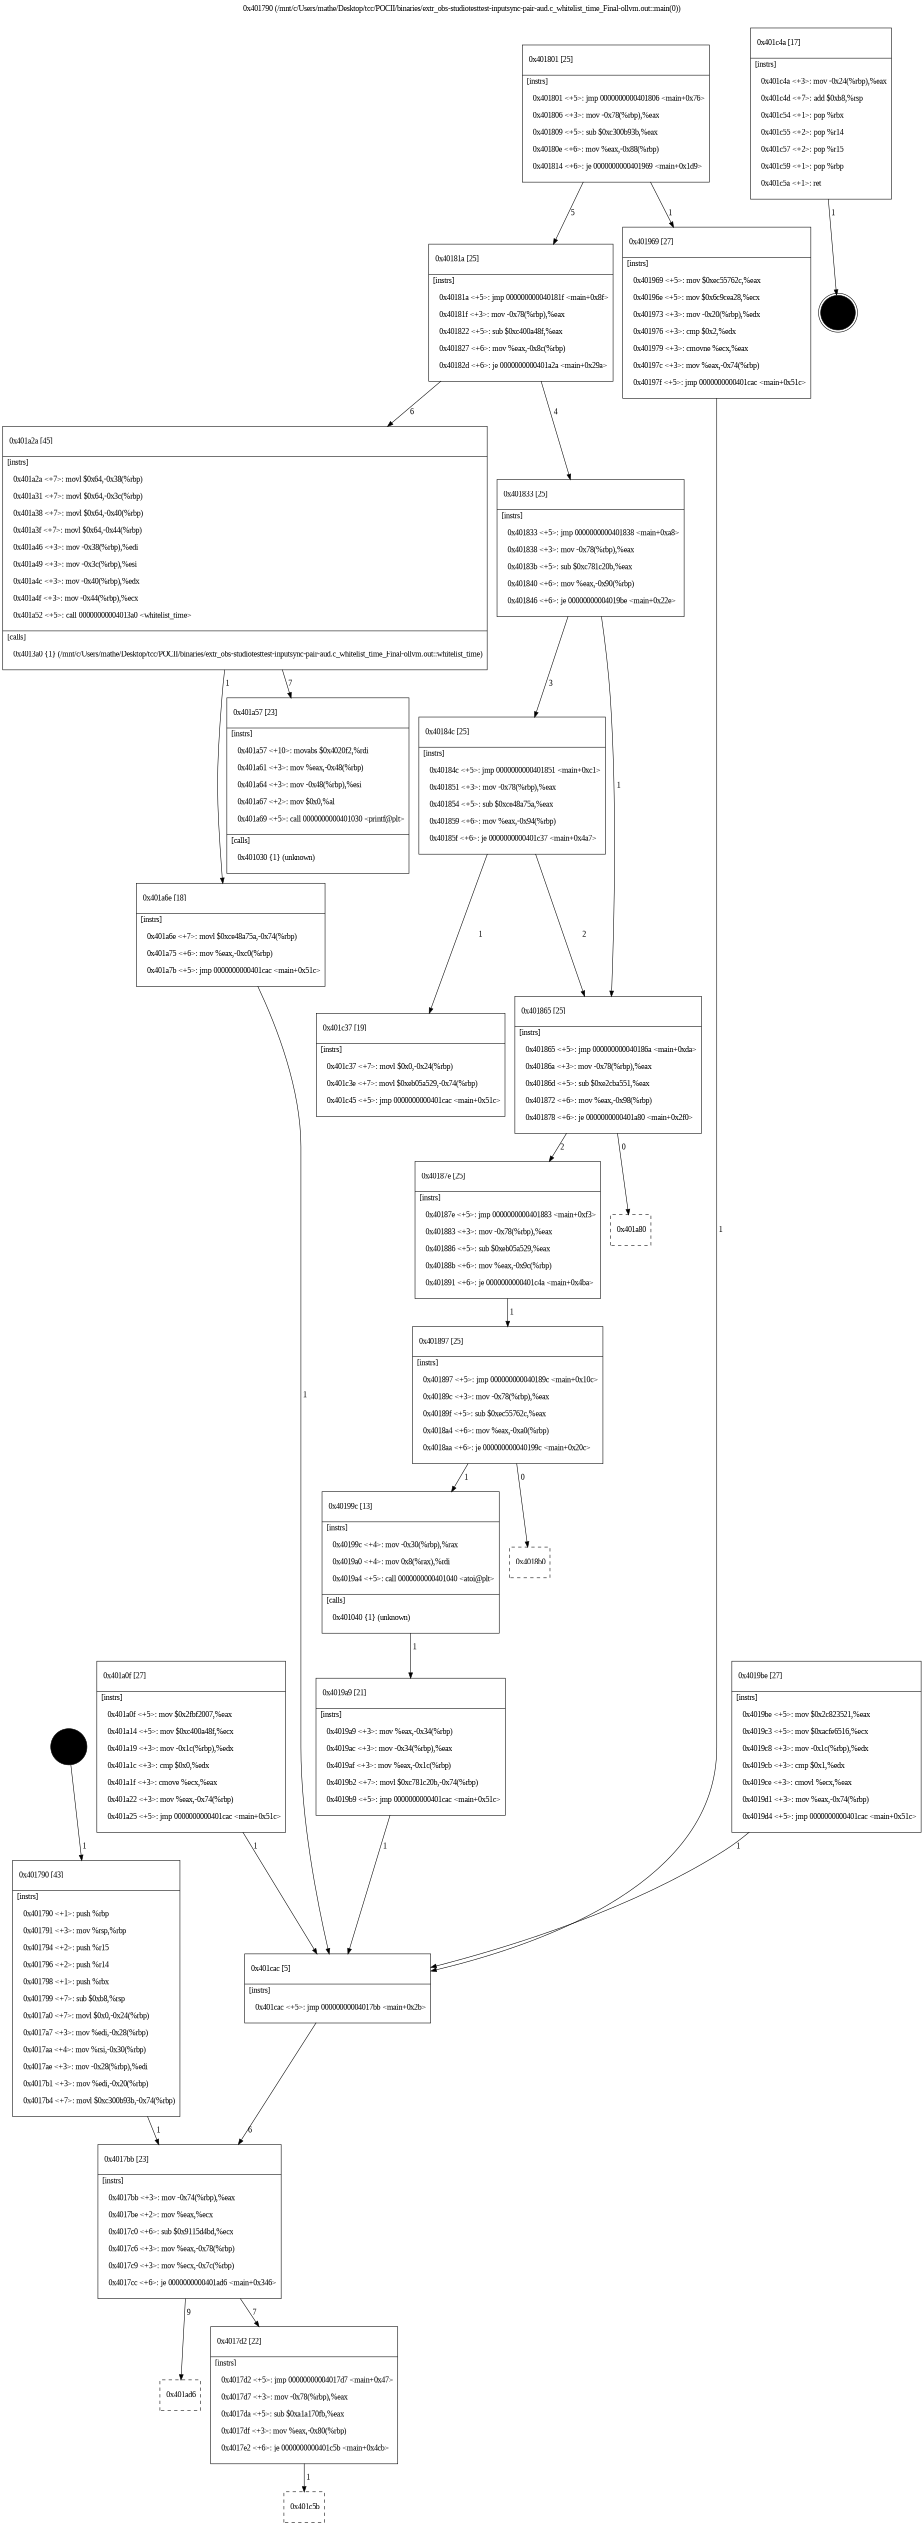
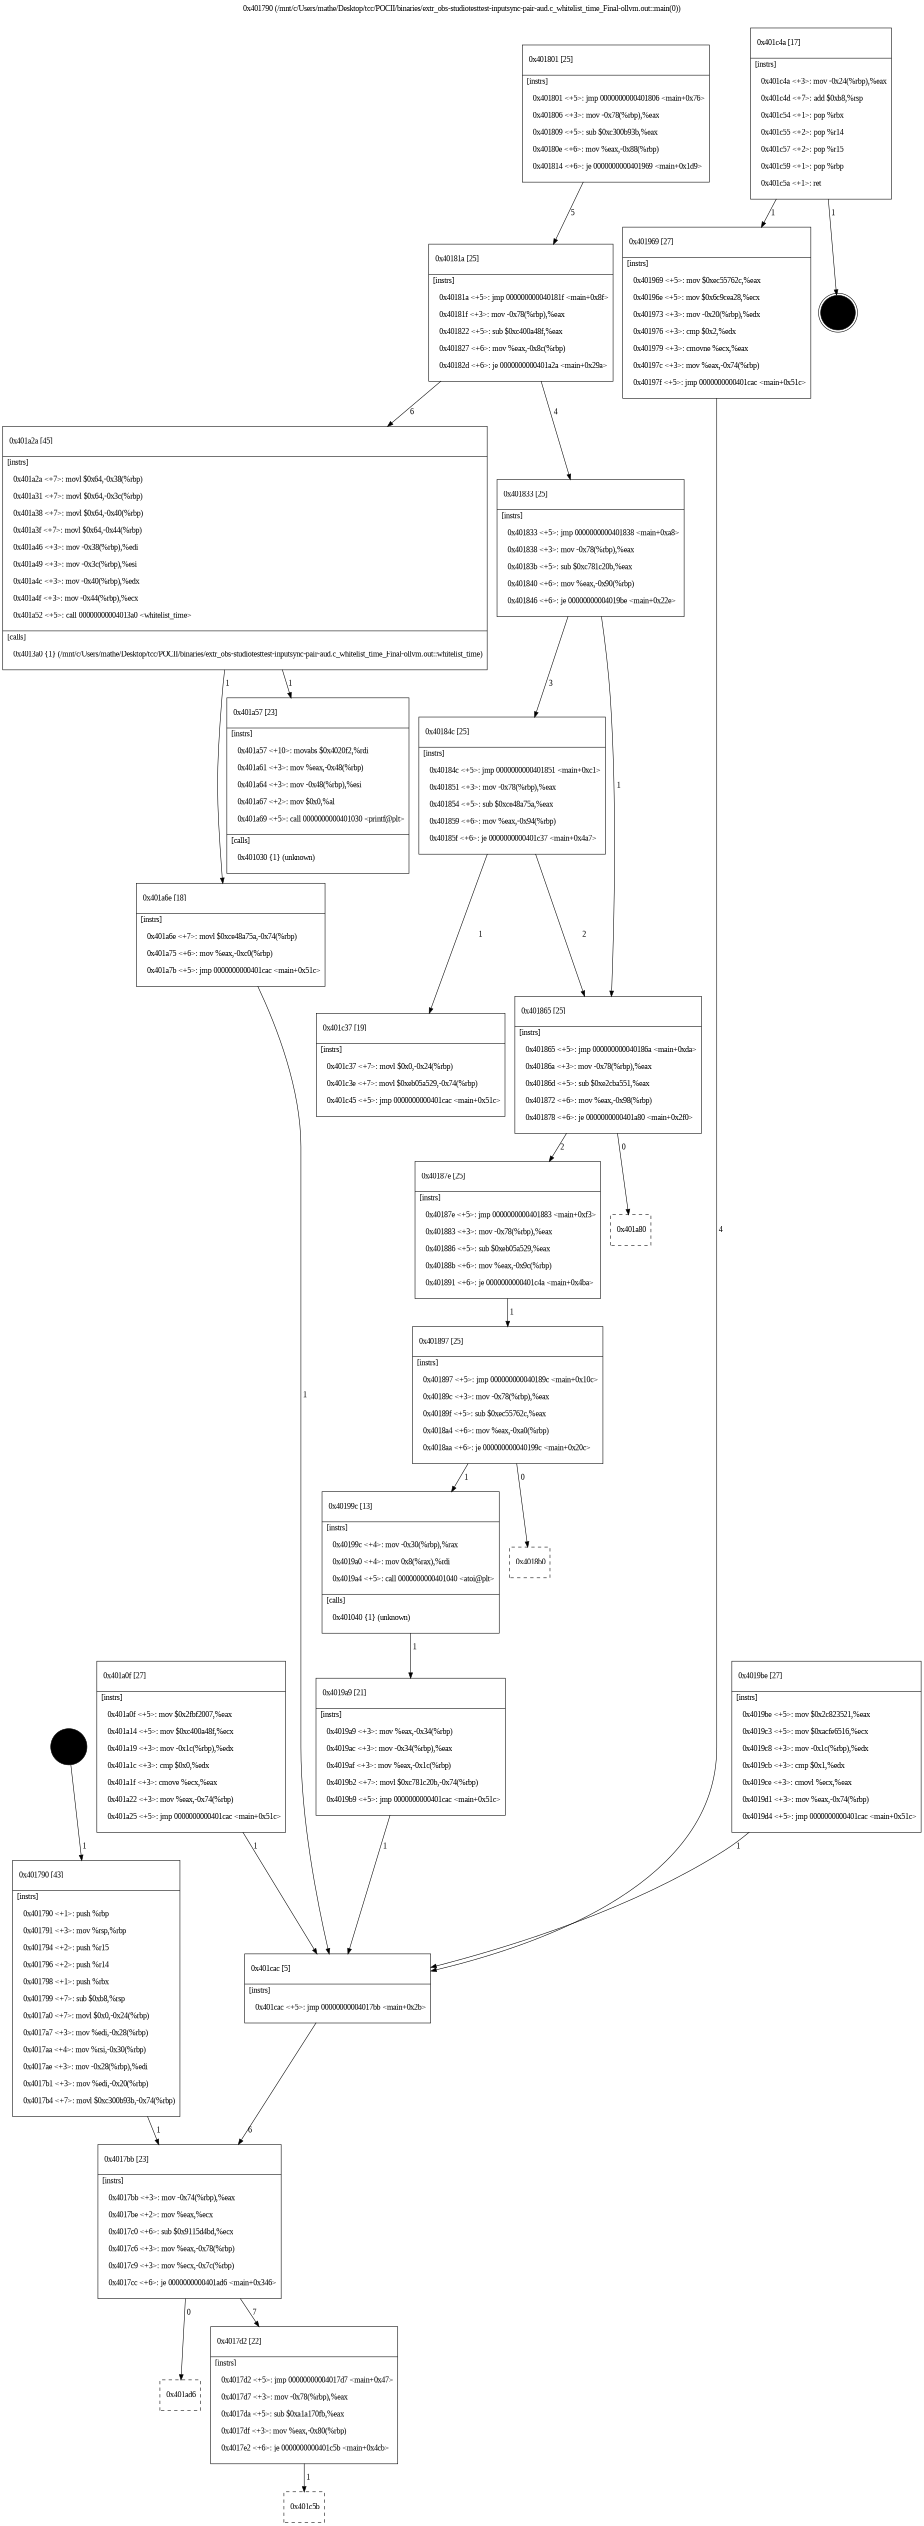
  digraph {
    fontname="Liberation Serif"
    label="0x401790 (/mnt/c/Users/mathe/Desktop/tcc/POCII/binaries/extr_obs-studiotesttest-inputsync-pair-aud.c_whitelist_time_Final-ollvm.out::main(0))"
    labelloc=t
    node [fontname="Liberation Serif" shape=record]
    edge [fontname="Liberation Serif"]
    Entry [fillcolor=black height=0.3 shape=circle style=filled width=0.3]
    n2 [label="{\n     0x401790 [43]\l\n     | [instrs]\l\n     &nbsp;&nbsp;0x401790 \<+1\>: push %rbp\l\n     &nbsp;&nbsp;0x401791 \<+3\>: mov %rsp,%rbp\l\n     &nbsp;&nbsp;0x401794 \<+2\>: push %r15\l\n     &nbsp;&nbsp;0x401796 \<+2\>: push %r14\l\n     &nbsp;&nbsp;0x401798 \<+1\>: push %rbx\l\n     &nbsp;&nbsp;0x401799 \<+7\>: sub $0xb8,%rsp\l\n     &nbsp;&nbsp;0x4017a0 \<+7\>: movl $0x0,-0x24(%rbp)\l\n     &nbsp;&nbsp;0x4017a7 \<+3\>: mov %edi,-0x28(%rbp)\l\n     &nbsp;&nbsp;0x4017aa \<+4\>: mov %rsi,-0x30(%rbp)\l\n     &nbsp;&nbsp;0x4017ae \<+3\>: mov -0x28(%rbp),%edi\l\n     &nbsp;&nbsp;0x4017b1 \<+3\>: mov %edi,-0x20(%rbp)\l\n     &nbsp;&nbsp;0x4017b4 \<+7\>: movl $0xc300b93b,-0x74(%rbp)\l\n  }"]
    n3 [label="{\n     0x4017bb [23]\l\n     | [instrs]\l\n     &nbsp;&nbsp;0x4017bb \<+3\>: mov -0x74(%rbp),%eax\l\n     &nbsp;&nbsp;0x4017be \<+2\>: mov %eax,%ecx\l\n     &nbsp;&nbsp;0x4017c0 \<+6\>: sub $0x9115d4bd,%ecx\l\n     &nbsp;&nbsp;0x4017c6 \<+3\>: mov %eax,-0x78(%rbp)\l\n     &nbsp;&nbsp;0x4017c9 \<+3\>: mov %ecx,-0x7c(%rbp)\l\n     &nbsp;&nbsp;0x4017cc \<+6\>: je 0000000000401ad6 \<main+0x346\>\l\n  }"]
    n4 [label="{\n     0x401ad6\l\n  }" style=dashed]
    n5 [label="{\n     0x4017d2 [22]\l\n     | [instrs]\l\n     &nbsp;&nbsp;0x4017d2 \<+5\>: jmp 00000000004017d7 \<main+0x47\>\l\n     &nbsp;&nbsp;0x4017d7 \<+3\>: mov -0x78(%rbp),%eax\l\n     &nbsp;&nbsp;0x4017da \<+5\>: sub $0xa1a170fb,%eax\l\n     &nbsp;&nbsp;0x4017df \<+3\>: mov %eax,-0x80(%rbp)\l\n     &nbsp;&nbsp;0x4017e2 \<+6\>: je 0000000000401c5b \<main+0x4cb\>\l\n  }"]
    n6 [label="{\n     0x401c5b\l\n  }" style=dashed]
    Exit [fillcolor=black height=0.3 peripheries=2 shape=circle style=filled width=0.3]
    n8 [label="{\n     0x401a0f [27]\l\n     | [instrs]\l\n     &nbsp;&nbsp;0x401a0f \<+5\>: mov $0x2fbf2007,%eax\l\n     &nbsp;&nbsp;0x401a14 \<+5\>: mov $0xc400a48f,%ecx\l\n     &nbsp;&nbsp;0x401a19 \<+3\>: mov -0x1c(%rbp),%edx\l\n     &nbsp;&nbsp;0x401a1c \<+3\>: cmp $0x0,%edx\l\n     &nbsp;&nbsp;0x401a1f \<+3\>: cmove %ecx,%eax\l\n     &nbsp;&nbsp;0x401a22 \<+3\>: mov %eax,-0x74(%rbp)\l\n     &nbsp;&nbsp;0x401a25 \<+5\>: jmp 0000000000401cac \<main+0x51c\>\l\n  }"]
    n9 [label="{\n     0x401cac [5]\l\n     | [instrs]\l\n     &nbsp;&nbsp;0x401cac \<+5\>: jmp 00000000004017bb \<main+0x2b\>\l\n  }"]
    n10 [label="{\n     0x401801 [25]\l\n     | [instrs]\l\n     &nbsp;&nbsp;0x401801 \<+5\>: jmp 0000000000401806 \<main+0x76\>\l\n     &nbsp;&nbsp;0x401806 \<+3\>: mov -0x78(%rbp),%eax\l\n     &nbsp;&nbsp;0x401809 \<+5\>: sub $0xc300b93b,%eax\l\n     &nbsp;&nbsp;0x40180e \<+6\>: mov %eax,-0x88(%rbp)\l\n     &nbsp;&nbsp;0x401814 \<+6\>: je 0000000000401969 \<main+0x1d9\>\l\n  }"]
    n11 [label="{\n     0x401969 [27]\l\n     | [instrs]\l\n     &nbsp;&nbsp;0x401969 \<+5\>: mov $0xec55762c,%eax\l\n     &nbsp;&nbsp;0x40196e \<+5\>: mov $0x6c9cea28,%ecx\l\n     &nbsp;&nbsp;0x401973 \<+3\>: mov -0x20(%rbp),%edx\l\n     &nbsp;&nbsp;0x401976 \<+3\>: cmp $0x2,%edx\l\n     &nbsp;&nbsp;0x401979 \<+3\>: cmovne %ecx,%eax\l\n     &nbsp;&nbsp;0x40197c \<+3\>: mov %eax,-0x74(%rbp)\l\n     &nbsp;&nbsp;0x40197f \<+5\>: jmp 0000000000401cac \<main+0x51c\>\l\n  }"]
    n12 [label="{\n     0x40181a [25]\l\n     | [instrs]\l\n     &nbsp;&nbsp;0x40181a \<+5\>: jmp 000000000040181f \<main+0x8f\>\l\n     &nbsp;&nbsp;0x40181f \<+3\>: mov -0x78(%rbp),%eax\l\n     &nbsp;&nbsp;0x401822 \<+5\>: sub $0xc400a48f,%eax\l\n     &nbsp;&nbsp;0x401827 \<+6\>: mov %eax,-0x8c(%rbp)\l\n     &nbsp;&nbsp;0x40182d \<+6\>: je 0000000000401a2a \<main+0x29a\>\l\n  }"]
    n13 [label="{\n     0x401a6e [18]\l\n     | [instrs]\l\n     &nbsp;&nbsp;0x401a6e \<+7\>: movl $0xce48a75a,-0x74(%rbp)\l\n     &nbsp;&nbsp;0x401a75 \<+6\>: mov %eax,-0xc0(%rbp)\l\n     &nbsp;&nbsp;0x401a7b \<+5\>: jmp 0000000000401cac \<main+0x51c\>\l\n  }"]
    n14 [label="{\n     0x401a2a [45]\l\n     | [instrs]\l\n     &nbsp;&nbsp;0x401a2a \<+7\>: movl $0x64,-0x38(%rbp)\l\n     &nbsp;&nbsp;0x401a31 \<+7\>: movl $0x64,-0x3c(%rbp)\l\n     &nbsp;&nbsp;0x401a38 \<+7\>: movl $0x64,-0x40(%rbp)\l\n     &nbsp;&nbsp;0x401a3f \<+7\>: movl $0x64,-0x44(%rbp)\l\n     &nbsp;&nbsp;0x401a46 \<+3\>: mov -0x38(%rbp),%edi\l\n     &nbsp;&nbsp;0x401a49 \<+3\>: mov -0x3c(%rbp),%esi\l\n     &nbsp;&nbsp;0x401a4c \<+3\>: mov -0x40(%rbp),%edx\l\n     &nbsp;&nbsp;0x401a4f \<+3\>: mov -0x44(%rbp),%ecx\l\n     &nbsp;&nbsp;0x401a52 \<+5\>: call 00000000004013a0 \<whitelist_time\>\l\n     | [calls]\l\n     &nbsp;&nbsp;0x4013a0 \{1\} (/mnt/c/Users/mathe/Desktop/tcc/POCII/binaries/extr_obs-studiotesttest-inputsync-pair-aud.c_whitelist_time_Final-ollvm.out::whitelist_time)\l\n  }"]
    n15 [label="{\n     0x401833 [25]\l\n     | [instrs]\l\n     &nbsp;&nbsp;0x401833 \<+5\>: jmp 0000000000401838 \<main+0xa8\>\l\n     &nbsp;&nbsp;0x401838 \<+3\>: mov -0x78(%rbp),%eax\l\n     &nbsp;&nbsp;0x40183b \<+5\>: sub $0xc781c20b,%eax\l\n     &nbsp;&nbsp;0x401840 \<+6\>: mov %eax,-0x90(%rbp)\l\n     &nbsp;&nbsp;0x401846 \<+6\>: je 00000000004019be \<main+0x22e\>\l\n  }"]
    n16 [label="{\n     0x401a57 [23]\l\n     | [instrs]\l\n     &nbsp;&nbsp;0x401a57 \<+10\>: movabs $0x4020f2,%rdi\l\n     &nbsp;&nbsp;0x401a61 \<+3\>: mov %eax,-0x48(%rbp)\l\n     &nbsp;&nbsp;0x401a64 \<+3\>: mov -0x48(%rbp),%esi\l\n     &nbsp;&nbsp;0x401a67 \<+2\>: mov $0x0,%al\l\n     &nbsp;&nbsp;0x401a69 \<+5\>: call 0000000000401030 \<printf@plt\>\l\n     | [calls]\l\n     &nbsp;&nbsp;0x401030 \{1\} (unknown)\l\n  }"]
    n17 [label="{\n     0x40184c [25]\l\n     | [instrs]\l\n     &nbsp;&nbsp;0x40184c \<+5\>: jmp 0000000000401851 \<main+0xc1\>\l\n     &nbsp;&nbsp;0x401851 \<+3\>: mov -0x78(%rbp),%eax\l\n     &nbsp;&nbsp;0x401854 \<+5\>: sub $0xce48a75a,%eax\l\n     &nbsp;&nbsp;0x401859 \<+6\>: mov %eax,-0x94(%rbp)\l\n     &nbsp;&nbsp;0x40185f \<+6\>: je 0000000000401c37 \<main+0x4a7\>\l\n  }"]
    n18 [label="{\n     0x401865 [25]\l\n     | [instrs]\l\n     &nbsp;&nbsp;0x401865 \<+5\>: jmp 000000000040186a \<main+0xda\>\l\n     &nbsp;&nbsp;0x40186a \<+3\>: mov -0x78(%rbp),%eax\l\n     &nbsp;&nbsp;0x40186d \<+5\>: sub $0xe2cba551,%eax\l\n     &nbsp;&nbsp;0x401872 \<+6\>: mov %eax,-0x98(%rbp)\l\n     &nbsp;&nbsp;0x401878 \<+6\>: je 0000000000401a80 \<main+0x2f0\>\l\n  }"]
    n19 [label="{\n     0x4019a9 [21]\l\n     | [instrs]\l\n     &nbsp;&nbsp;0x4019a9 \<+3\>: mov %eax,-0x34(%rbp)\l\n     &nbsp;&nbsp;0x4019ac \<+3\>: mov -0x34(%rbp),%eax\l\n     &nbsp;&nbsp;0x4019af \<+3\>: mov %eax,-0x1c(%rbp)\l\n     &nbsp;&nbsp;0x4019b2 \<+7\>: movl $0xc781c20b,-0x74(%rbp)\l\n     &nbsp;&nbsp;0x4019b9 \<+5\>: jmp 0000000000401cac \<main+0x51c\>\l\n  }"]
    n20 [label="{\n     0x4019be [27]\l\n     | [instrs]\l\n     &nbsp;&nbsp;0x4019be \<+5\>: mov $0x2c823521,%eax\l\n     &nbsp;&nbsp;0x4019c3 \<+5\>: mov $0xacfe6516,%ecx\l\n     &nbsp;&nbsp;0x4019c8 \<+3\>: mov -0x1c(%rbp),%edx\l\n     &nbsp;&nbsp;0x4019cb \<+3\>: cmp $0x1,%edx\l\n     &nbsp;&nbsp;0x4019ce \<+3\>: cmovl %ecx,%eax\l\n     &nbsp;&nbsp;0x4019d1 \<+3\>: mov %eax,-0x74(%rbp)\l\n     &nbsp;&nbsp;0x4019d4 \<+5\>: jmp 0000000000401cac \<main+0x51c\>\l\n  }"]
    n21 [label="{\n     0x401c37 [19]\l\n     | [instrs]\l\n     &nbsp;&nbsp;0x401c37 \<+7\>: movl $0x0,-0x24(%rbp)\l\n     &nbsp;&nbsp;0x401c3e \<+7\>: movl $0xeb05a529,-0x74(%rbp)\l\n     &nbsp;&nbsp;0x401c45 \<+5\>: jmp 0000000000401cac \<main+0x51c\>\l\n  }"]
    n22 [label="{\n     0x4018b0\l\n  }" style=dashed]
    n23 [label="{\n     0x401a80\l\n  }" style=dashed]
    n24 [label="{\n     0x40187e [25]\l\n     | [instrs]\l\n     &nbsp;&nbsp;0x40187e \<+5\>: jmp 0000000000401883 \<main+0xf3\>\l\n     &nbsp;&nbsp;0x401883 \<+3\>: mov -0x78(%rbp),%eax\l\n     &nbsp;&nbsp;0x401886 \<+5\>: sub $0xeb05a529,%eax\l\n     &nbsp;&nbsp;0x40188b \<+6\>: mov %eax,-0x9c(%rbp)\l\n     &nbsp;&nbsp;0x401891 \<+6\>: je 0000000000401c4a \<main+0x4ba\>\l\n  }"]
    n25 [label="{\n     0x40199c [13]\l\n     | [instrs]\l\n     &nbsp;&nbsp;0x40199c \<+4\>: mov -0x30(%rbp),%rax\l\n     &nbsp;&nbsp;0x4019a0 \<+4\>: mov 0x8(%rax),%rdi\l\n     &nbsp;&nbsp;0x4019a4 \<+5\>: call 0000000000401040 \<atoi@plt\>\l\n     | [calls]\l\n     &nbsp;&nbsp;0x401040 \{1\} (unknown)\l\n  }"]
    n26 [label="{\n     0x401897 [25]\l\n     | [instrs]\l\n     &nbsp;&nbsp;0x401897 \<+5\>: jmp 000000000040189c \<main+0x10c\>\l\n     &nbsp;&nbsp;0x40189c \<+3\>: mov -0x78(%rbp),%eax\l\n     &nbsp;&nbsp;0x40189f \<+5\>: sub $0xec55762c,%eax\l\n     &nbsp;&nbsp;0x4018a4 \<+6\>: mov %eax,-0xa0(%rbp)\l\n     &nbsp;&nbsp;0x4018aa \<+6\>: je 000000000040199c \<main+0x20c\>\l\n  }"]
    n27 [label="{\n     0x401c4a [17]\l\n     | [instrs]\l\n     &nbsp;&nbsp;0x401c4a \<+3\>: mov -0x24(%rbp),%eax\l\n     &nbsp;&nbsp;0x401c4d \<+7\>: add $0xb8,%rsp\l\n     &nbsp;&nbsp;0x401c54 \<+1\>: pop %rbx\l\n     &nbsp;&nbsp;0x401c55 \<+2\>: pop %r14\l\n     &nbsp;&nbsp;0x401c57 \<+2\>: pop %r15\l\n     &nbsp;&nbsp;0x401c59 \<+1\>: pop %rbp\l\n     &nbsp;&nbsp;0x401c5a \<+1\>: ret\l\n  }"]
    Entry -> n2 [label=" 1"]
    n2 -> n3 [label=" 1"]
-   n3 -> n4 [label=" 9"]
+   n3 -> n4 [label=" 0"]
    n3 -> n5 [label=" 7"]
    n5 -> n6 [label=" 1"]
    n8 -> n9 [label=" 1"]
    n9 -> n3 [label=" 6"]
-   n10 -> n11 [label=" 1"]
+   n27 -> n11 [label=" 1"]
    n10 -> n12 [label=" 5"]
-   n11 -> n9 [label=" 1"]
+   n11 -> n9 [label=" 4"]
    n12 -> n14 [label=" 6"]
    n12 -> n15 [label=" 4"]
    n13 -> n9 [label=" 1"]
    n14 -> n13 [label=" 1"]
-   n14 -> n16 [label=" 7"]
+   n14 -> n16 [label=" 1"]
    n15 -> n17 [label=" 3"]
    n15 -> n18 [label=" 1"]
    n17 -> n18 [label=" 2"]
    n17 -> n21 [label=" 1"]
    n18 -> n23 [label=" 0"]
    n18 -> n24 [label=" 2"]
    n19 -> n9 [label=" 1"]
    n20 -> n9 [label=" 1"]
    n24 -> n26 [label=" 1"]
    n25 -> n19 [label=" 1"]
    n26 -> n22 [label=" 0"]
    n26 -> n25 [label=" 1"]
    n27 -> Exit [label=" 1"]
  }
